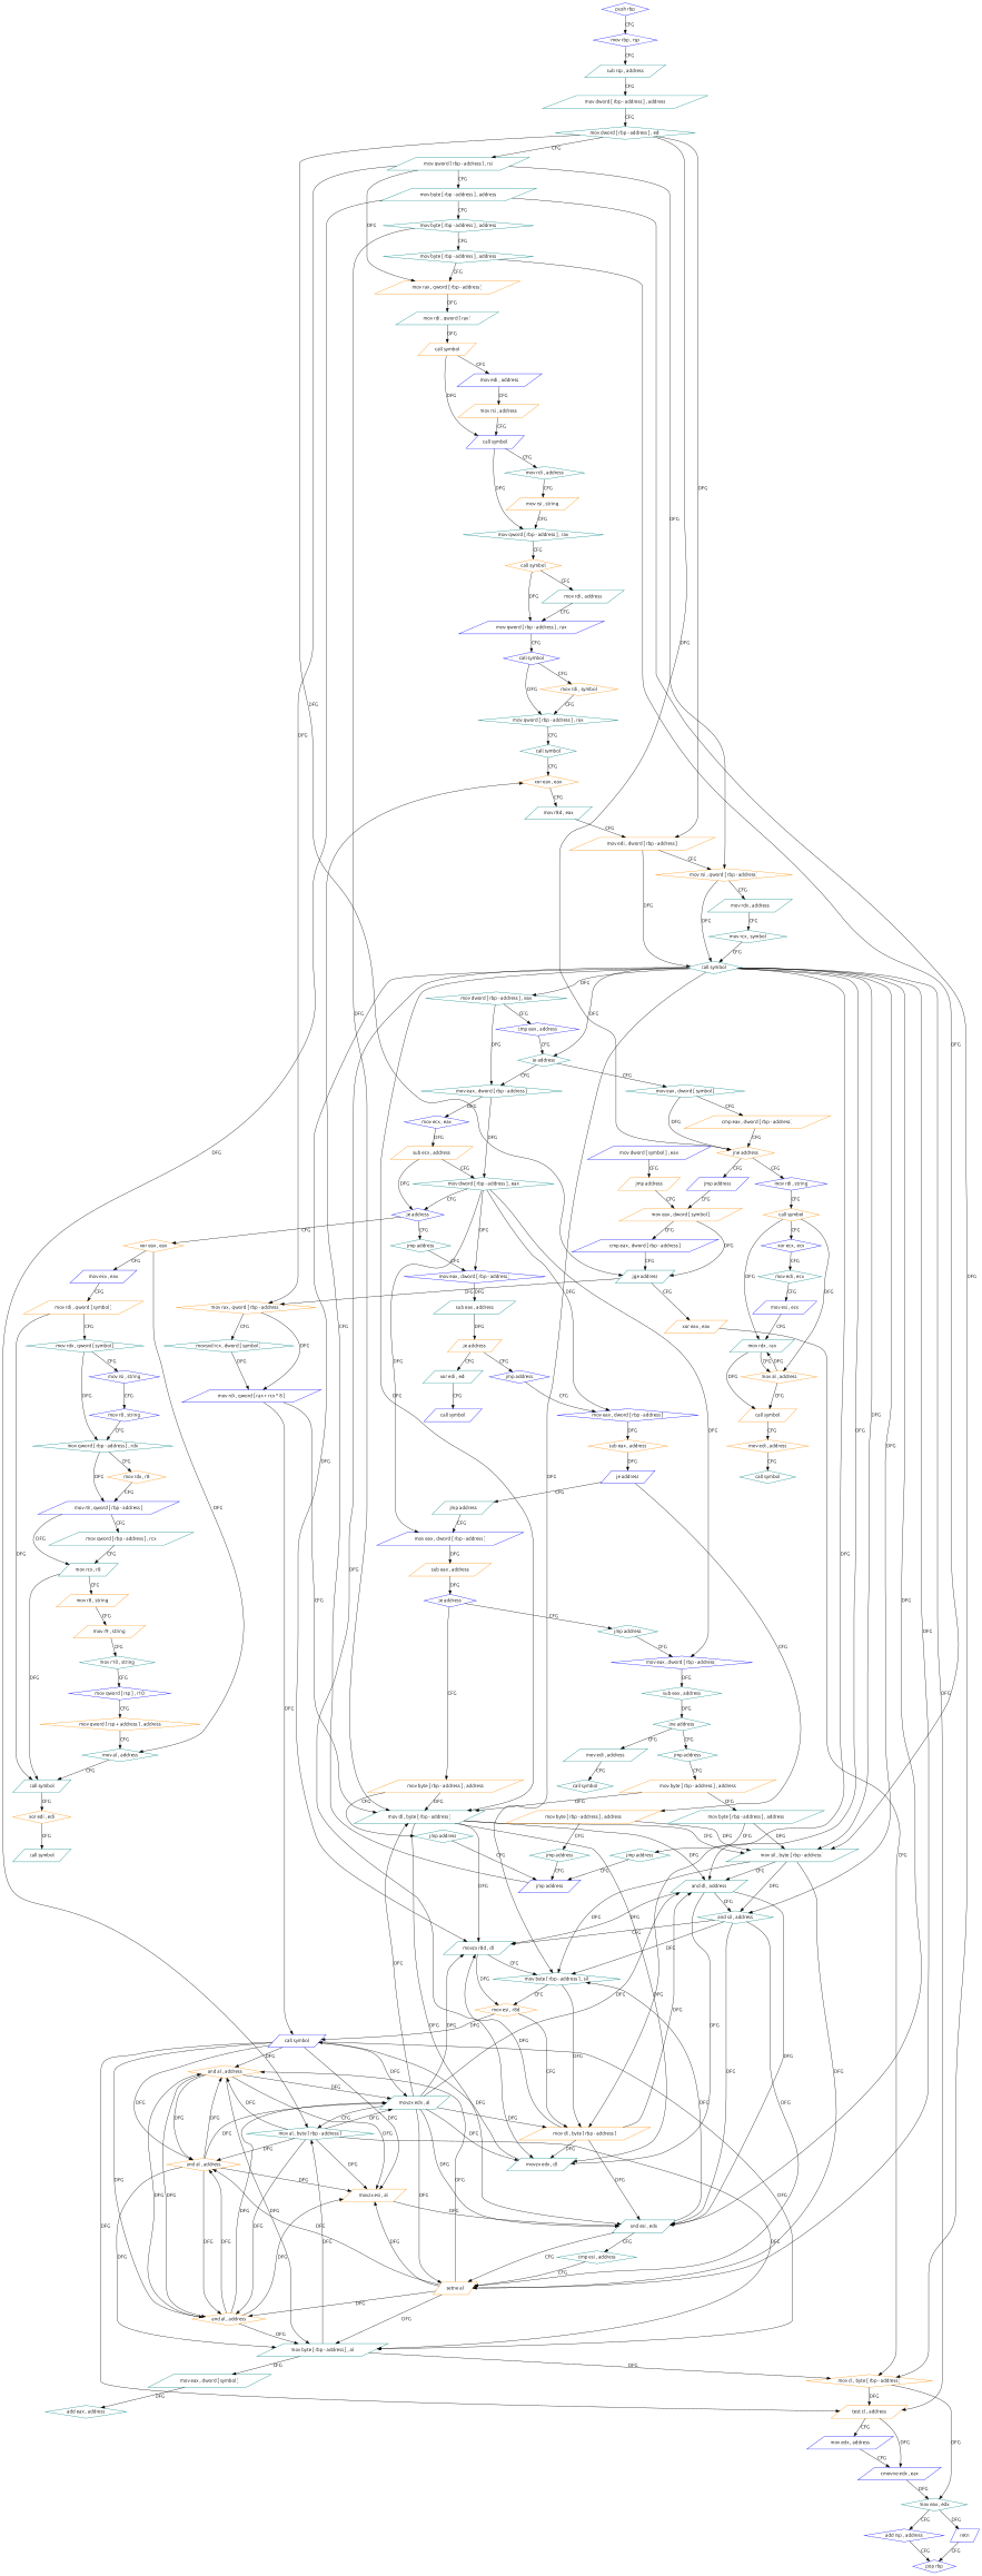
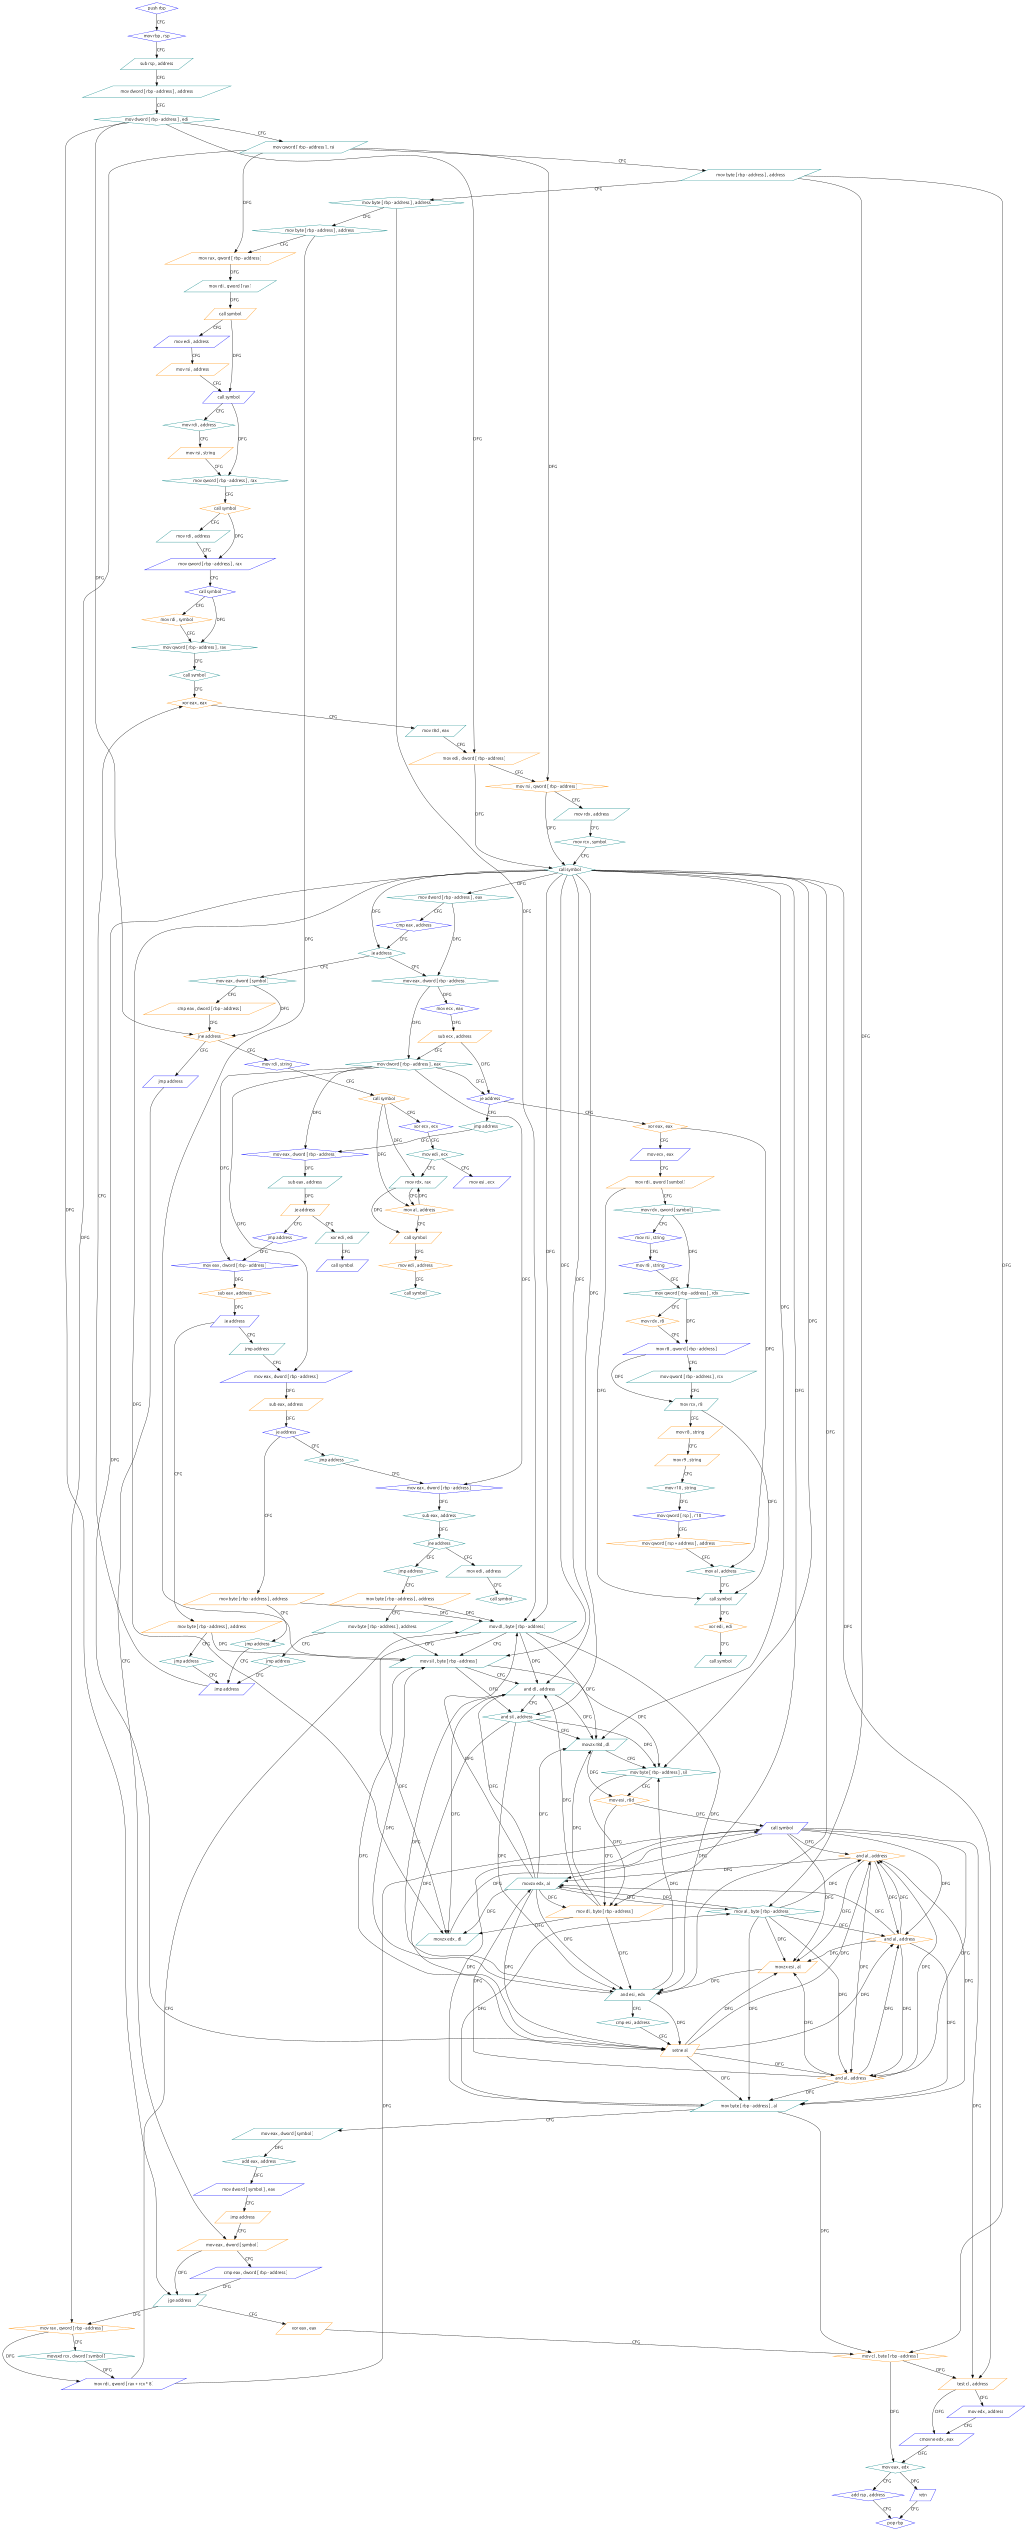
  digraph {
    fontname=Ubuntu
    node [color=teal fontname=Ubuntu shape=diamond]
    edge [fontname=Ubuntu]
    n1 [color=blue label="push rbp"]
    n2 [color=blue label="mov rbp , rsp"]
    n3 [label="sub rsp , address" shape=parallelogram]
    n4 [label="mov dword [ rbp - address ] , address" shape=parallelogram]
    n5 [label="mov dword [ rbp - address ] , edi"]
    n6 [label="mov qword [ rbp - address ] , rsi" shape=parallelogram]
    n7 [color=darkorange label="jne address"]
    n8 [label="jge address" shape=parallelogram]
    n9 [color=darkorange label="mov edi , dword [ rbp - address ]" shape=parallelogram]
    n10 [label="mov byte [ rbp - address ] , address" shape=parallelogram]
    n11 [color=darkorange label="mov rax , qword [ rbp - address ]" shape=parallelogram]
    n12 [color=darkorange label="mov rax , qword [ rbp - address ]"]
    n13 [color=darkorange label="mov rsi , qword [ rbp - address ]"]
    n14 [color=blue label="jmp address" shape=parallelogram]
    n15 [color=blue label="mov rdi , string"]
    n16 [color=darkorange label="xor eax , eax" shape=parallelogram]
    n17 [label="call symbol"]
    n18 [label="mov byte [ rbp - address ] , address"]
    n19 [color=darkorange label="mov cl , byte [ rbp - address ]"]
    n20 [label="mov al , byte [ rbp - address ]"]
    n21 [label="mov rdi , qword [ rax ]" shape=parallelogram]
    n22 [label="movsxd rcx , dword [ symbol ]"]
    n23 [color=blue label="mov rdi , qword [ rax + rcx * 8 ]" shape=parallelogram]
    n24 [label="mov rdx , address" shape=parallelogram]
    n25 [label="mov byte [ rbp - address ] , address"]
    n26 [label="mov dl , byte [ rbp - address ]" shape=parallelogram]
    n27 [color=darkorange label="test cl , address" shape=parallelogram]
    n28 [label="mov eax , edx"]
    n29 [color=darkorange label="and al , address"]
    n30 [label="movzx edx , al" shape=parallelogram]
    n31 [color=darkorange label="and al , address"]
    n32 [color=darkorange label="movzx esi , al" shape=parallelogram]
    n33 [color=darkorange label="and al , address"]
    n34 [label="mov byte [ rbp - address ] , al" shape=parallelogram]
    n35 [label="mov sil , byte [ rbp - address ]" shape=parallelogram]
    n36 [label="and dl , address" shape=parallelogram]
    n37 [label="movzx r8d , dl" shape=parallelogram]
    n38 [label="movzx edx , dl" shape=parallelogram]
    n39 [label="and esi , edx" shape=parallelogram]
    n40 [label="and sil , address"]
    n41 [label="mov byte [ rbp - address ] , sil"]
    n42 [color=darkorange label="setne al" shape=parallelogram]
    n43 [color=darkorange label="call symbol" shape=parallelogram]
    n44 [color=blue label="mov edi , address" shape=parallelogram]
    n45 [color=blue label="call symbol" shape=parallelogram]
    n46 [color=darkorange label="mov rsi , address" shape=parallelogram]
    n47 [label="mov rdi , address"]
    n48 [label="mov qword [ rbp - address ] , rax"]
    n49 [color=darkorange label="mov rsi , string" shape=parallelogram]
    n50 [color=darkorange label="call symbol"]
    n51 [label="mov rdi , address" shape=parallelogram]
    n52 [color=blue label="mov qword [ rbp - address ] , rax" shape=parallelogram]
    n53 [color=blue label="call symbol"]
    n54 [color=darkorange label="mov rdi , symbol"]
    n55 [label="mov qword [ rbp - address ] , rax"]
    n56 [label="call symbol"]
    n57 [color=darkorange label="xor eax , eax"]
    n58 [label="mov r8d , eax" shape=parallelogram]
    n59 [label="mov eax , dword [ symbol ]"]
    n60 [color=darkorange label="cmp eax , dword [ rbp - address ]" shape=parallelogram]
    n61 [color=darkorange label="mov eax , dword [ symbol ]" shape=parallelogram]
    n62 [color=darkorange label="call symbol"]
    n63 [color=blue label="cmp eax , dword [ rbp - address ]" shape=parallelogram]
    n64 [color=blue label="xor ecx , ecx"]
    n65 [label="mov rdx , rax" shape=parallelogram]
    n66 [color=darkorange label="mov al , address"]
    n67 [label="mov eax , dword [ rbp - address ]"]
    n68 [color=blue label="mov ecx , eax"]
    n69 [label="mov dword [ rbp - address ] , eax"]
    n70 [color=darkorange label="sub ecx , address" shape=parallelogram]
    n71 [color=blue label="je address"]
    n72 [color=blue label="mov eax , dword [ rbp - address ]"]
    n73 [color=blue label="mov eax , dword [ rbp - address ]"]
    n74 [color=blue label="mov eax , dword [ rbp - address ]" shape=parallelogram]
    n75 [color=blue label="mov eax , dword [ rbp - address ]"]
    n76 [color=darkorange label="xor eax , eax"]
    n77 [label="jmp address"]
    n78 [label="sub eax , address" shape=parallelogram]
    n79 [color=darkorange label="sub eax , address"]
    n80 [color=darkorange label="sub eax , address" shape=parallelogram]
    n81 [label="sub eax , address"]
    n82 [color=blue label="mov ecx , eax" shape=parallelogram]
    n83 [label="mov al , address"]
    n84 [color=darkorange label="mov rdi , qword [ symbol ]" shape=parallelogram]
    n85 [label="call symbol" shape=parallelogram]
    n86 [label="mov edi , ecx"]
    n87 [color=darkorange label="call symbol" shape=parallelogram]
    n88 [color=blue label="mov esi , ecx" shape=parallelogram]
    n89 [color=darkorange label="mov edi , address"]
    n90 [label="call symbol"]
    n91 [label="mov rdx , qword [ symbol ]"]
    n92 [color=blue label="mov rsi , string"]
    n93 [label="mov qword [ rbp - address ] , rdx"]
    n94 [color=darkorange label="xor edi , edi"]
    n95 [color=blue label="mov r8 , string"]
    n96 [color=darkorange label="mov rdx , r8"]
    n97 [color=blue label="mov r8 , qword [ rbp - address ]" shape=parallelogram]
    n98 [label="mov qword [ rbp - address ] , rcx" shape=parallelogram]
    n99 [label="mov rcx , r8" shape=parallelogram]
    n100 [color=darkorange label="mov r8 , string" shape=parallelogram]
    n101 [color=darkorange label="mov r9 , string" shape=parallelogram]
    n102 [label="mov r10 , string"]
    n103 [color=blue label="mov qword [ rsp ] , r10"]
    n104 [color=darkorange label="mov qword [ rsp + address ] , address"]
    n105 [label="call symbol" shape=parallelogram]
    n106 [color=darkorange label="je address" shape=parallelogram]
    n107 [color=blue label="call symbol" shape=parallelogram]
    n108 [label="xor edi , edi" shape=parallelogram]
    n109 [color=blue label="jmp address"]
    n110 [color=blue label="call symbol" shape=parallelogram]
    n111 [color=blue label="mov edx , address" shape=parallelogram]
    n112 [color=blue label="cmovne edx , eax" shape=parallelogram]
    n113 [color=blue label="add rsp , address"]
    n114 [color=blue label=retn shape=parallelogram]
    n115 [color=blue label="pop rbp"]
    n116 [color=darkorange label="mov esi , r8d"]
    n117 [label="cmp esi , address"]
    n118 [color=darkorange label="mov dl , byte [ rbp - address ]" shape=parallelogram]
    n119 [label="mov eax , dword [ symbol ]" shape=parallelogram]
    n120 [label="add eax , address"]
    n121 [color=blue label="mov dword [ symbol ] , eax" shape=parallelogram]
    n122 [color=darkorange label="jmp address" shape=parallelogram]
    n123 [color=blue label="je address" shape=parallelogram]
    n124 [color=darkorange label="mov byte [ rbp - address ] , address" shape=parallelogram]
    n125 [label="jmp address" shape=parallelogram]
    n126 [label="jmp address"]
    n127 [color=blue label="jmp address" shape=parallelogram]
    n128 [color=blue label="je address"]
    n129 [color=darkorange label="mov byte [ rbp - address ] , address" shape=parallelogram]
    n130 [label="jmp address"]
    n131 [label="jmp address"]
    n132 [label="mov dword [ rbp - address ] , eax"]
    n133 [label="je address"]
    n134 [label="mov rcx , symbol"]
    n135 [color=blue label="cmp eax , address"]
    n136 [label="jne address"]
    n137 [label="mov edi , address" shape=parallelogram]
    n138 [label="jmp address"]
    n139 [label="call symbol"]
    n140 [color=darkorange label="mov byte [ rbp - address ] , address" shape=parallelogram]
    n141 [label="mov byte [ rbp - address ] , address" shape=parallelogram]
    n142 [label="jmp address"]
    n1 -> n2 [label=CFG]
    n2 -> n3 [label=CFG]
    n3 -> n4 [label=CFG]
    n4 -> n5 [label=CFG]
    n5 -> n6 [label=CFG]
    n5 -> n7 [label=DFG]
    n5 -> n8 [label=DFG]
    n5 -> n9 [label=DFG]
    n6 -> n10 [label=CFG]
    n6 -> n11 [label=DFG]
    n6 -> n12 [label=DFG]
    n6 -> n13 [label=DFG]
    n7 -> n14 [label=CFG]
    n7 -> n15 [label=CFG]
    n8 -> n12 [label=CFG]
    n8 -> n16 [label=CFG]
    n9 -> n13 [label=CFG]
    n9 -> n17 [label=DFG]
    n10 -> n18 [label=CFG]
    n10 -> n19 [label=DFG]
    n10 -> n20 [label=DFG]
    n11 -> n21 [label=DFG]
    n12 -> n22 [label=CFG]
    n12 -> n23 [label=DFG]
    n13 -> n17 [label=DFG]
    n13 -> n24 [label=CFG]
    n14 -> n61 [label=CFG]
    n15 -> n62 [label=CFG]
    n16 -> n19 [label=CFG]
    n17 -> n26 [label=DFG]
    n17 -> n27 [label=DFG]
    n17 -> n35 [label=DFG]
    n17 -> n36 [label=DFG]
    n17 -> n37 [label=DFG]
    n17 -> n38 [label=DFG]
    n17 -> n39 [label=DFG]
    n17 -> n40 [label=DFG]
    n17 -> n41 [label=DFG]
    n17 -> n42 [label=DFG]
    n17 -> n118 [label=DFG]
    n17 -> n132 [label=DFG]
    n17 -> n133 [label=DFG]
    n18 -> n25 [label=CFG]
    n18 -> n26 [label=DFG]
    n19 -> n27 [label=DFG]
    n19 -> n28 [label=DFG]
    n20 -> n29 [label=DFG]
    n20 -> n30 [label=DFG]
    n20 -> n31 [label=DFG]
    n20 -> n32 [label=DFG]
    n20 -> n33 [label=DFG]
    n20 -> n34 [label=DFG]
    n21 -> n43 [label=DFG]
    n22 -> n23 [label=DFG]
    n23 -> n26 [label=CFG]
    n23 -> n107 [label=DFG]
    n24 -> n134 [label=CFG]
    n25 -> n11 [label=CFG]
    n25 -> n35 [label=DFG]
    n26 -> n35 [label=CFG]
    n26 -> n36 [label=DFG]
    n26 -> n37 [label=DFG]
    n26 -> n38 [label=DFG]
    n26 -> n39 [label=DFG]
    n27 -> n111 [label=CFG]
    n27 -> n112 [label=DFG]
    n28 -> n113 [label=CFG]
    n28 -> n114 [label=DFG]
    n29 -> n30 [label=DFG]
    n29 -> n31 [label=DFG]
    n29 -> n32 [label=DFG]
    n29 -> n33 [label=DFG]
    n29 -> n34 [label=DFG]
    n30 -> n20 [label=CFG]
    n30 -> n26 [label=DFG]
    n30 -> n36 [label=DFG]
    n30 -> n37 [label=DFG]
    n30 -> n38 [label=DFG]
    n30 -> n39 [label=DFG]
    n30 -> n42 [label=DFG]
    n30 -> n118 [label=DFG]
    n31 -> n29 [label=DFG]
    n31 -> n30 [label=DFG]
    n31 -> n32 [label=DFG]
    n31 -> n33 [label=DFG]
    n31 -> n34 [label=DFG]
    n32 -> n39 [label=DFG]
    n33 -> n29 [label=DFG]
    n33 -> n30 [label=DFG]
    n33 -> n31 [label=DFG]
    n33 -> n32 [label=DFG]
    n33 -> n34 [label=DFG]
    n34 -> n19 [label=DFG]
    n34 -> n20 [label=DFG]
    n34 -> n119 [label=CFG]
    n35 -> n36 [label=CFG]
    n35 -> n40 [label=DFG]
    n35 -> n41 [label=DFG]
    n35 -> n42 [label=DFG]
    n36 -> n37 [label=DFG]
    n36 -> n38 [label=DFG]
    n36 -> n39 [label=DFG]
    n36 -> n40 [label=CFG]
    n37 -> n41 [label=CFG]
    n37 -> n116 [label=DFG]
    n38 -> n107 [label=DFG]
+   n39 -> n35 [label=DFG]
    n39 -> n41 [label=DFG]
-   n39 -> n42 [label=CFG]
+   n39 -> n42 [label=DFG]
    n39 -> n117 [label=CFG]
    n40 -> n37 [label=CFG]
    n40 -> n39 [label=DFG]
    n40 -> n41 [label=DFG]
    n40 -> n42 [label=DFG]
    n41 -> n116 [label=CFG]
    n41 -> n118 [label=DFG]
    n42 -> n29 [label=DFG]
    n42 -> n31 [label=DFG]
    n42 -> n32 [label=DFG]
    n42 -> n33 [label=DFG]
    n42 -> n34 [label=DFG]
    n43 -> n44 [label=CFG]
    n43 -> n45 [label=DFG]
    n44 -> n46 [label=CFG]
    n45 -> n47 [label=CFG]
    n45 -> n48 [label=DFG]
    n46 -> n45 [label=CFG]
    n47 -> n49 [label=CFG]
    n48 -> n50 [label=CFG]
    n49 -> n48 [label=CFG]
    n50 -> n51 [label=CFG]
    n50 -> n52 [label=DFG]
    n51 -> n52 [label=CFG]
    n52 -> n53 [label=CFG]
    n53 -> n54 [label=CFG]
    n53 -> n55 [label=DFG]
    n54 -> n55 [label=CFG]
    n55 -> n56 [label=CFG]
    n56 -> n57 [label=CFG]
    n57 -> n58 [label=CFG]
    n58 -> n9 [label=CFG]
    n59 -> n7 [label=DFG]
    n59 -> n60 [label=CFG]
    n60 -> n7 [label=CFG]
    n61 -> n8 [label=DFG]
    n61 -> n63 [label=CFG]
    n62 -> n64 [label=CFG]
    n62 -> n65 [label=DFG]
    n62 -> n66 [label=DFG]
    n63 -> n8 [label=CFG]
    n64 -> n86 [label=CFG]
    n65 -> n66 [label=CFG]
    n65 -> n87 [label=DFG]
    n66 -> n65 [label=DFG]
    n66 -> n87 [label=CFG]
    n67 -> n68 [label=DFG]
    n67 -> n69 [label=DFG]
    n68 -> n70 [label=DFG]
    n69 -> n71 [label=CFG]
    n69 -> n72 [label=DFG]
    n69 -> n73 [label=DFG]
    n69 -> n74 [label=DFG]
    n69 -> n75 [label=DFG]
    n70 -> n69 [label=CFG]
    n70 -> n71 [label=DFG]
    n71 -> n76 [label=CFG]
    n71 -> n77 [label=CFG]
    n72 -> n78 [label=DFG]
    n73 -> n79 [label=DFG]
    n74 -> n80 [label=DFG]
    n75 -> n81 [label=DFG]
    n76 -> n82 [label=CFG]
    n76 -> n83 [label=DFG]
    n77 -> n72 [label=CFG]
    n78 -> n106 [label=DFG]
    n79 -> n123 [label=DFG]
    n80 -> n128 [label=DFG]
    n81 -> n136 [label=DFG]
    n82 -> n84 [label=CFG]
    n83 -> n85 [label=CFG]
    n84 -> n85 [label=DFG]
    n84 -> n91 [label=CFG]
    n85 -> n94 [label=CFG]
    n86 -> n88 [label=CFG]
    n87 -> n89 [label=CFG]
-   n88 -> n65 [label=CFG]
+   n86 -> n65 [label=CFG]
    n89 -> n90 [label=CFG]
    n91 -> n92 [label=CFG]
    n91 -> n93 [label=DFG]
    n92 -> n95 [label=CFG]
    n93 -> n96 [label=CFG]
    n93 -> n97 [label=DFG]
    n94 -> n105 [label=CFG]
    n95 -> n93 [label=CFG]
    n96 -> n97 [label=CFG]
    n97 -> n98 [label=CFG]
    n97 -> n99 [label=DFG]
    n98 -> n99 [label=CFG]
    n99 -> n85 [label=DFG]
    n99 -> n100 [label=CFG]
    n100 -> n101 [label=CFG]
    n101 -> n102 [label=CFG]
    n102 -> n103 [label=CFG]
    n103 -> n104 [label=CFG]
    n104 -> n83 [label=CFG]
    n106 -> n108 [label=CFG]
    n106 -> n109 [label=CFG]
    n107 -> n27 [label=DFG]
    n107 -> n29 [label=DFG]
    n107 -> n30 [label=DFG]
    n107 -> n31 [label=DFG]
    n107 -> n32 [label=DFG]
    n107 -> n33 [label=DFG]
    n107 -> n34 [label=DFG]
    n108 -> n110 [label=CFG]
    n109 -> n73 [label=CFG]
    n111 -> n112 [label=CFG]
    n112 -> n28 [label=DFG]
    n113 -> n115 [label=CFG]
    n114 -> n115 [label=CFG]
    n116 -> n107 [label=DFG]
    n116 -> n118 [label=CFG]
    n117 -> n42 [label=CFG]
    n118 -> n36 [label=DFG]
    n118 -> n37 [label=DFG]
    n118 -> n38 [label=DFG]
    n118 -> n39 [label=DFG]
    n119 -> n120 [label=DFG]
+   n120 -> n121 [label=DFG]
    n121 -> n122 [label=CFG]
    n122 -> n61 [label=CFG]
    n123 -> n124 [label=CFG]
    n123 -> n125 [label=CFG]
    n124 -> n35 [label=DFG]
    n124 -> n126 [label=CFG]
    n125 -> n74 [label=CFG]
    n126 -> n127 [label=CFG]
    n127 -> n57 [label=CFG]
    n128 -> n129 [label=CFG]
    n128 -> n130 [label=CFG]
    n129 -> n26 [label=DFG]
    n129 -> n131 [label=CFG]
    n130 -> n75 [label=CFG]
    n131 -> n127 [label=CFG]
    n132 -> n67 [label=DFG]
    n132 -> n135 [label=CFG]
    n133 -> n59 [label=CFG]
    n133 -> n67 [label=CFG]
    n134 -> n17 [label=CFG]
    n135 -> n133 [label=CFG]
    n136 -> n137 [label=CFG]
    n136 -> n138 [label=CFG]
    n137 -> n139 [label=CFG]
    n138 -> n140 [label=CFG]
    n140 -> n26 [label=DFG]
    n140 -> n141 [label=CFG]
    n141 -> n35 [label=DFG]
    n141 -> n142 [label=CFG]
    n142 -> n127 [label=CFG]
  }
